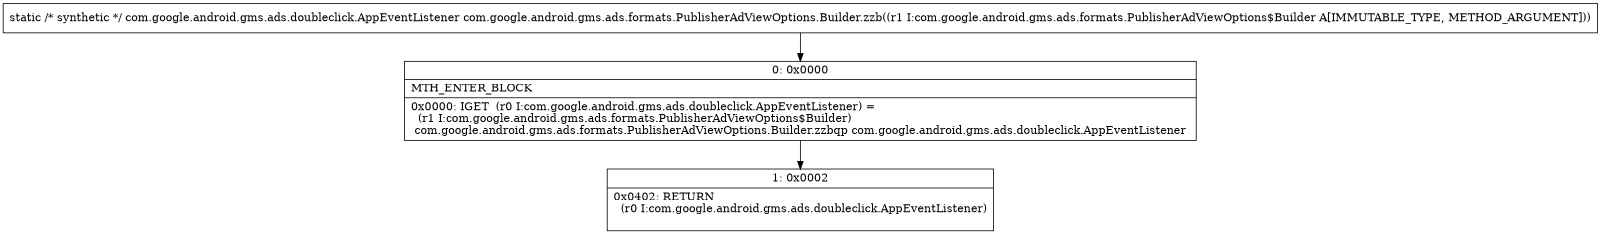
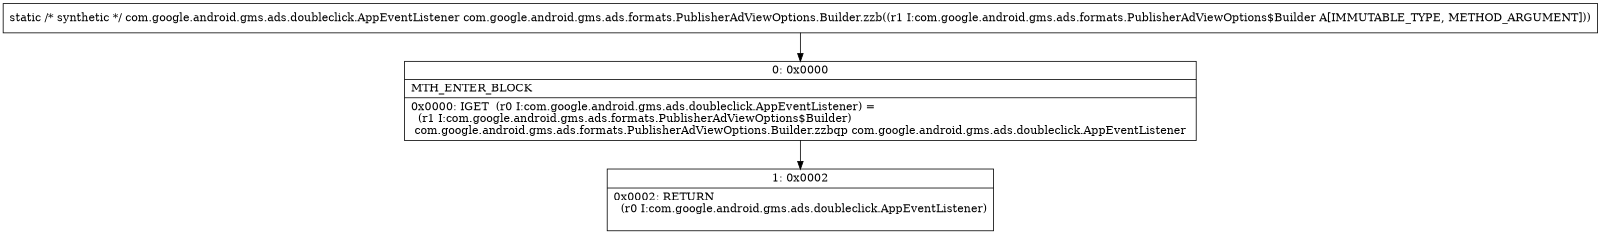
  digraph {
    node [shape=record]
    n1 [label="{0\:\ 0x0000|MTH_ENTER_BLOCK\l|0x0000: IGET  (r0 I:com.google.android.gms.ads.doubleclick.AppEventListener) = \l  (r1 I:com.google.android.gms.ads.formats.PublisherAdViewOptions$Builder)\l com.google.android.gms.ads.formats.PublisherAdViewOptions.Builder.zzbqp com.google.android.gms.ads.doubleclick.AppEventListener \l}"]
-   n2 [label="{1\:\ 0x0002|0x0402: RETURN  \l  (r0 I:com.google.android.gms.ads.doubleclick.AppEventListener)\l \l}"]
+   n2 [label="{1\:\ 0x0002|0x0002: RETURN  \l  (r0 I:com.google.android.gms.ads.doubleclick.AppEventListener)\l \l}"]
    n3 [label="{static \/* synthetic *\/ com.google.android.gms.ads.doubleclick.AppEventListener com.google.android.gms.ads.formats.PublisherAdViewOptions.Builder.zzb((r1 I:com.google.android.gms.ads.formats.PublisherAdViewOptions$Builder A[IMMUTABLE_TYPE, METHOD_ARGUMENT])) }"]
    n1 -> n2
    n3 -> n1
  }
